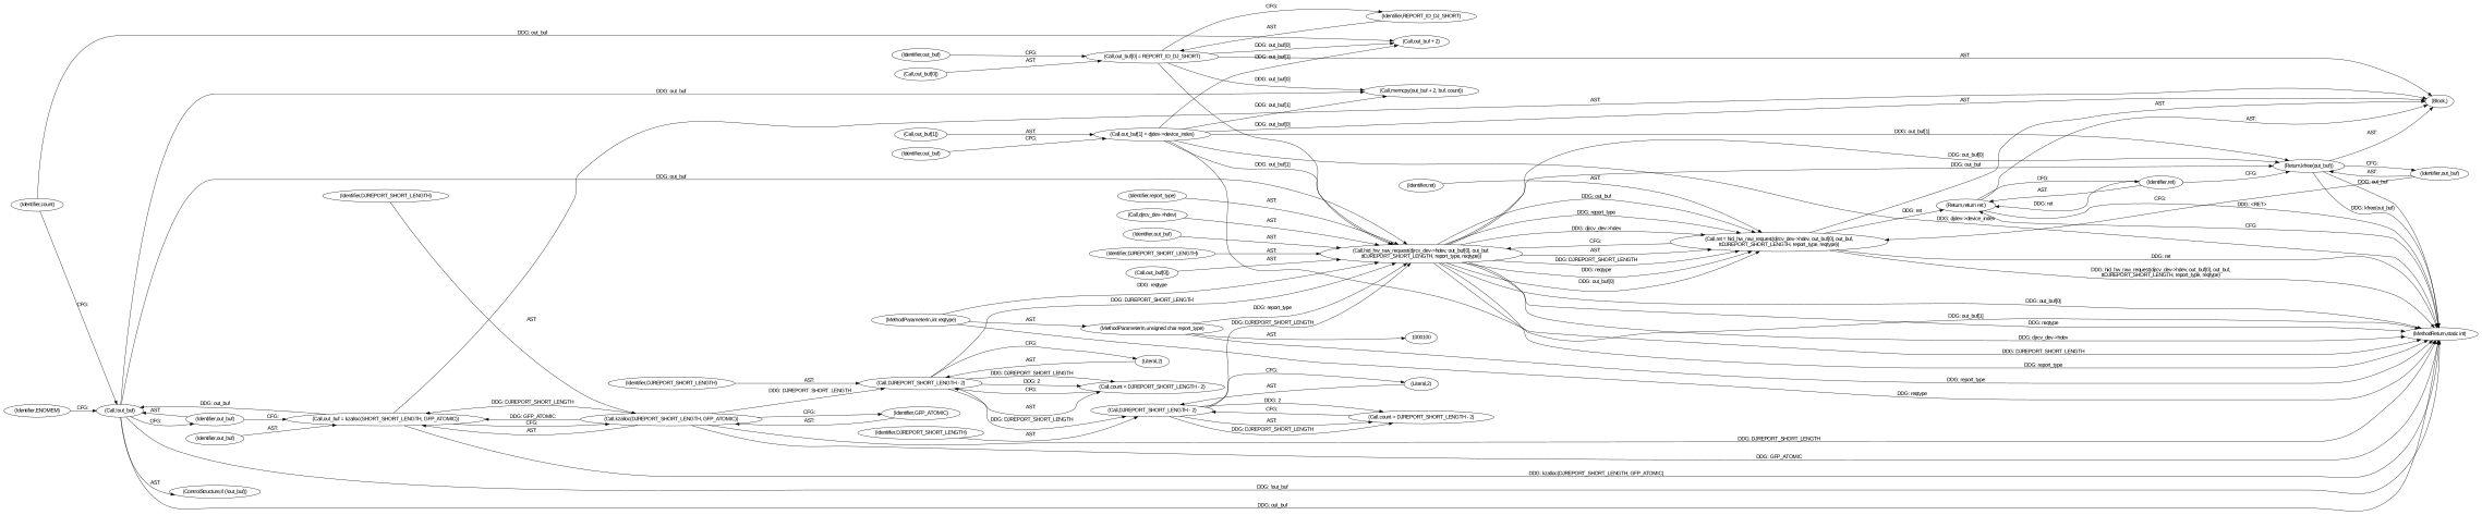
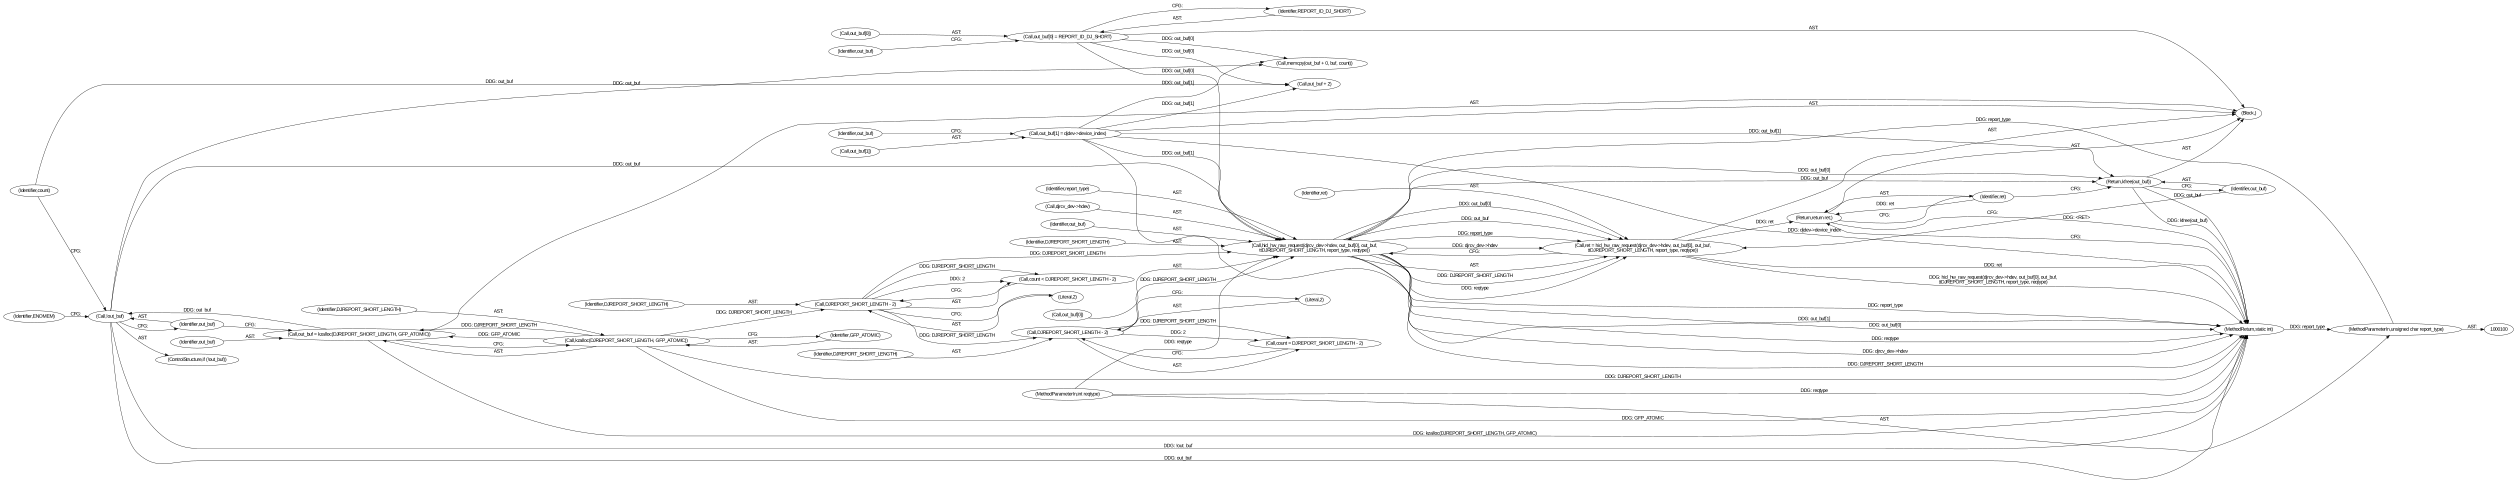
  digraph {
    fontname="Liberation Sans"
    rankdir=LR
    node [fontname="Liberation Sans"]
    edge [fontname="Liberation Sans"]
    n1 [label="(Call,hid_hw_raw_request(djrcv_dev->hdev, out_buf[0], out_buf,\n\t\tDJREPORT_SHORT_LENGTH, report_type, reqtype))"]
    n2 [label="(Call,ret = hid_hw_raw_request(djrcv_dev->hdev, out_buf[0], out_buf,\n\t\tDJREPORT_SHORT_LENGTH, report_type, reqtype))"]
    n3 [label="(Return,kfree(out_buf))"]
    n4 [label="(MethodReturn,static int)"]
    n5 [label="(Block,)"]
    n6 [label="(Return,return ret;)"]
    n7 [label="(Identifier,out_buf)"]
    n8 [label="(Call,out_buf[0] = REPORT_ID_DJ_SHORT)"]
    n9 [label="(Call,out_buf + 2)"]
-   n10 [label="(Call,memcpy(out_buf + 2, buf, count))"]
+   n10 [label="(Call,memcpy(out_buf + 0, buf, count))"]
    n11 [label="(Identifier,REPORT_ID_DJ_SHORT)"]
    n12 [label="(Call,out_buf[1] = djdev->device_index)"]
    n13 [label="(Call,!out_buf)"]
    n14 [label="(Identifier,out_buf)"]
    n15 [label="(ControlStructure,if (!out_buf))"]
-   n16 [label="(Call,out_buf = kzalloc(SHORT_SHORT_LENGTH, GFP_ATOMIC))"]
+   n16 [label="(Call,out_buf = kzalloc(DJREPORT_SHORT_LENGTH, GFP_ATOMIC))"]
    n17 [label="(Call,kzalloc(DJREPORT_SHORT_LENGTH, GFP_ATOMIC))"]
    n18 [label="(Call,DJREPORT_SHORT_LENGTH - 2)"]
    n19 [label="(Identifier,GFP_ATOMIC)"]
    n20 [label="(Call,DJREPORT_SHORT_LENGTH - 2)"]
    n21 [label="(Call,count < DJREPORT_SHORT_LENGTH - 2)"]
    n22 [label="(Literal,2)"]
    n23 [label="(Call,count = DJREPORT_SHORT_LENGTH - 2)"]
    n24 [label="(Literal,2)"]
    n25 [label="(MethodParameterIn,unsigned char report_type)"]
    1000100
    n27 [label="(MethodParameterIn,int reqtype)"]
    n28 [label="(Identifier,ret)"]
    n29 [label="(Call,out_buf[0])"]
    n30 [label="(Identifier,report_type)"]
    n31 [label="(Call,djrcv_dev->hdev)"]
    n32 [label="(Call,out_buf[1])"]
    n33 [label="(Identifier,out_buf)"]
    n34 [label="(Identifier,DJREPORT_SHORT_LENGTH)"]
    n35 [label="(Identifier,DJREPORT_SHORT_LENGTH)"]
    n36 [label="(Call,out_buf[0])"]
    n37 [label="(Identifier,count)"]
    n38 [label="(Identifier,out_buf)"]
    n39 [label="(Identifier,out_buf)"]
    n40 [label="(Identifier,DJREPORT_SHORT_LENGTH)"]
    n41 [label="(Identifier,ENOMEM)"]
    n42 [label="(Identifier,out_buf)"]
    n43 [label="(Identifier,DJREPORT_SHORT_LENGTH)"]
    n44 [label="(Identifier,ret)"]
    n1 -> n2 [label="AST: "]
    n1 -> n2 [label="DDG: DJREPORT_SHORT_LENGTH"]
    n1 -> n2 [label="DDG: reqtype"]
    n1 -> n2 [label="DDG: out_buf[0]"]
    n1 -> n2 [label="DDG: out_buf"]
    n1 -> n2 [label="DDG: report_type"]
    n1 -> n2 [label="DDG: djrcv_dev->hdev"]
    n1 -> n3 [label="DDG: out_buf"]
    n1 -> n3 [label="DDG: out_buf[0]"]
    n1 -> n4 [label="DDG: DJREPORT_SHORT_LENGTH"]
    n1 -> n4 [label="DDG: report_type"]
    n1 -> n4 [label="DDG: out_buf[0]"]
    n1 -> n4 [label="DDG: reqtype"]
    n1 -> n4 [label="DDG: djrcv_dev->hdev"]
    n2 -> n1 [label="CFG: "]
    n2 -> n4 [label="DDG: ret"]
    n2 -> n4 [label="DDG: hid_hw_raw_request(djrcv_dev->hdev, out_buf[0], out_buf,\n\t\tDJREPORT_SHORT_LENGTH, report_type, reqtype)"]
    n2 -> n5 [label="AST: "]
    n2 -> n6 [label="DDG: ret"]
    n3 -> n4 [label="DDG: out_buf"]
    n3 -> n4 [label="DDG: kfree(out_buf)"]
    n3 -> n5 [label="AST: "]
    n3 -> n7 [label="CFG: "]
    n4 -> n6 [label="CFG: "]
    n6 -> n4 [label="DDG: <RET>"]
    n6 -> n5 [label="AST: "]
    n6 -> n28 [label="CFG: "]
    n7 -> n2 [label="CFG: "]
    n7 -> n3 [label="AST: "]
    n8 -> n1 [label="DDG: out_buf[0]"]
    n8 -> n5 [label="AST: "]
    n8 -> n9 [label="DDG: out_buf[0]"]
    n8 -> n10 [label="DDG: out_buf[0]"]
    n8 -> n11 [label="CFG: "]
    n11 -> n8 [label="AST: "]
    n12 -> n1 [label="DDG: out_buf[1]"]
    n12 -> n3 [label="DDG: out_buf[1]"]
    n12 -> n4 [label="DDG: djdev->device_index"]
    n12 -> n4 [label="DDG: out_buf[1]"]
    n12 -> n5 [label="AST: "]
    n12 -> n9 [label="DDG: out_buf[1]"]
    n12 -> n10 [label="DDG: out_buf[1]"]
    n13 -> n1 [label="DDG: out_buf"]
    n13 -> n4 [label="DDG: out_buf"]
    n13 -> n4 [label="DDG: !out_buf"]
    n13 -> n10 [label="DDG: out_buf"]
    n13 -> n14 [label="CFG: "]
    n13 -> n15 [label="AST: "]
    n14 -> n13 [label="AST: "]
    n14 -> n16 [label="CFG: "]
    n16 -> n4 [label="DDG: kzalloc(DJREPORT_SHORT_LENGTH, GFP_ATOMIC)"]
    n16 -> n5 [label="AST: "]
    n16 -> n13 [label="DDG: out_buf"]
    n16 -> n17 [label="CFG: "]
    n17 -> n4 [label="DDG: DJREPORT_SHORT_LENGTH"]
    n17 -> n4 [label="DDG: GFP_ATOMIC"]
    n17 -> n16 [label="AST: "]
    n17 -> n16 [label="DDG: DJREPORT_SHORT_LENGTH"]
    n17 -> n16 [label="DDG: GFP_ATOMIC"]
    n17 -> n18 [label="DDG: DJREPORT_SHORT_LENGTH"]
    n17 -> n19 [label="CFG: "]
    n18 -> n1 [label="DDG: DJREPORT_SHORT_LENGTH"]
    n18 -> n20 [label="DDG: DJREPORT_SHORT_LENGTH"]
    n18 -> n21 [label="AST: "]
    n18 -> n21 [label="DDG: DJREPORT_SHORT_LENGTH"]
    n18 -> n21 [label="DDG: 2"]
    n18 -> n22 [label="CFG: "]
    n19 -> n17 [label="AST: "]
    n20 -> n1 [label="DDG: DJREPORT_SHORT_LENGTH"]
    n20 -> n23 [label="AST: "]
    n20 -> n23 [label="DDG: DJREPORT_SHORT_LENGTH"]
    n20 -> n23 [label="DDG: 2"]
    n20 -> n24 [label="CFG: "]
    n21 -> n18 [label="CFG: "]
    n22 -> n18 [label="AST: "]
    n23 -> n20 [label="CFG: "]
    n24 -> n20 [label="AST: "]
    n25 -> n1 [label="DDG: report_type"]
-   n25 -> n4 [label="DDG: report_type"]
+   n4 -> n25 [label="DDG: report_type"]
    n25 -> 1000100 [label="AST: "]
    n27 -> n1 [label="DDG: reqtype"]
    n27 -> n4 [label="DDG: reqtype"]
    n27 -> n25 [label="AST: "]
    n28 -> n3 [label="CFG: "]
    n28 -> n6 [label="AST: "]
    n28 -> n6 [label="DDG: ret"]
    n29 -> n8 [label="AST: "]
    n30 -> n1 [label="AST: "]
    n31 -> n1 [label="AST: "]
    n32 -> n12 [label="AST: "]
    n33 -> n1 [label="AST: "]
    n34 -> n1 [label="AST: "]
    n35 -> n20 [label="AST: "]
    n36 -> n1 [label="AST: "]
    n37 -> n9 [label="DDG: out_buf"]
    n37 -> n13 [label="CFG: "]
    n38 -> n8 [label="CFG: "]
    n39 -> n16 [label="AST: "]
    n40 -> n18 [label="AST: "]
    n41 -> n13 [label="CFG: "]
    n42 -> n12 [label="CFG: "]
    n43 -> n17 [label="AST: "]
    n44 -> n2 [label="AST: "]
  }
